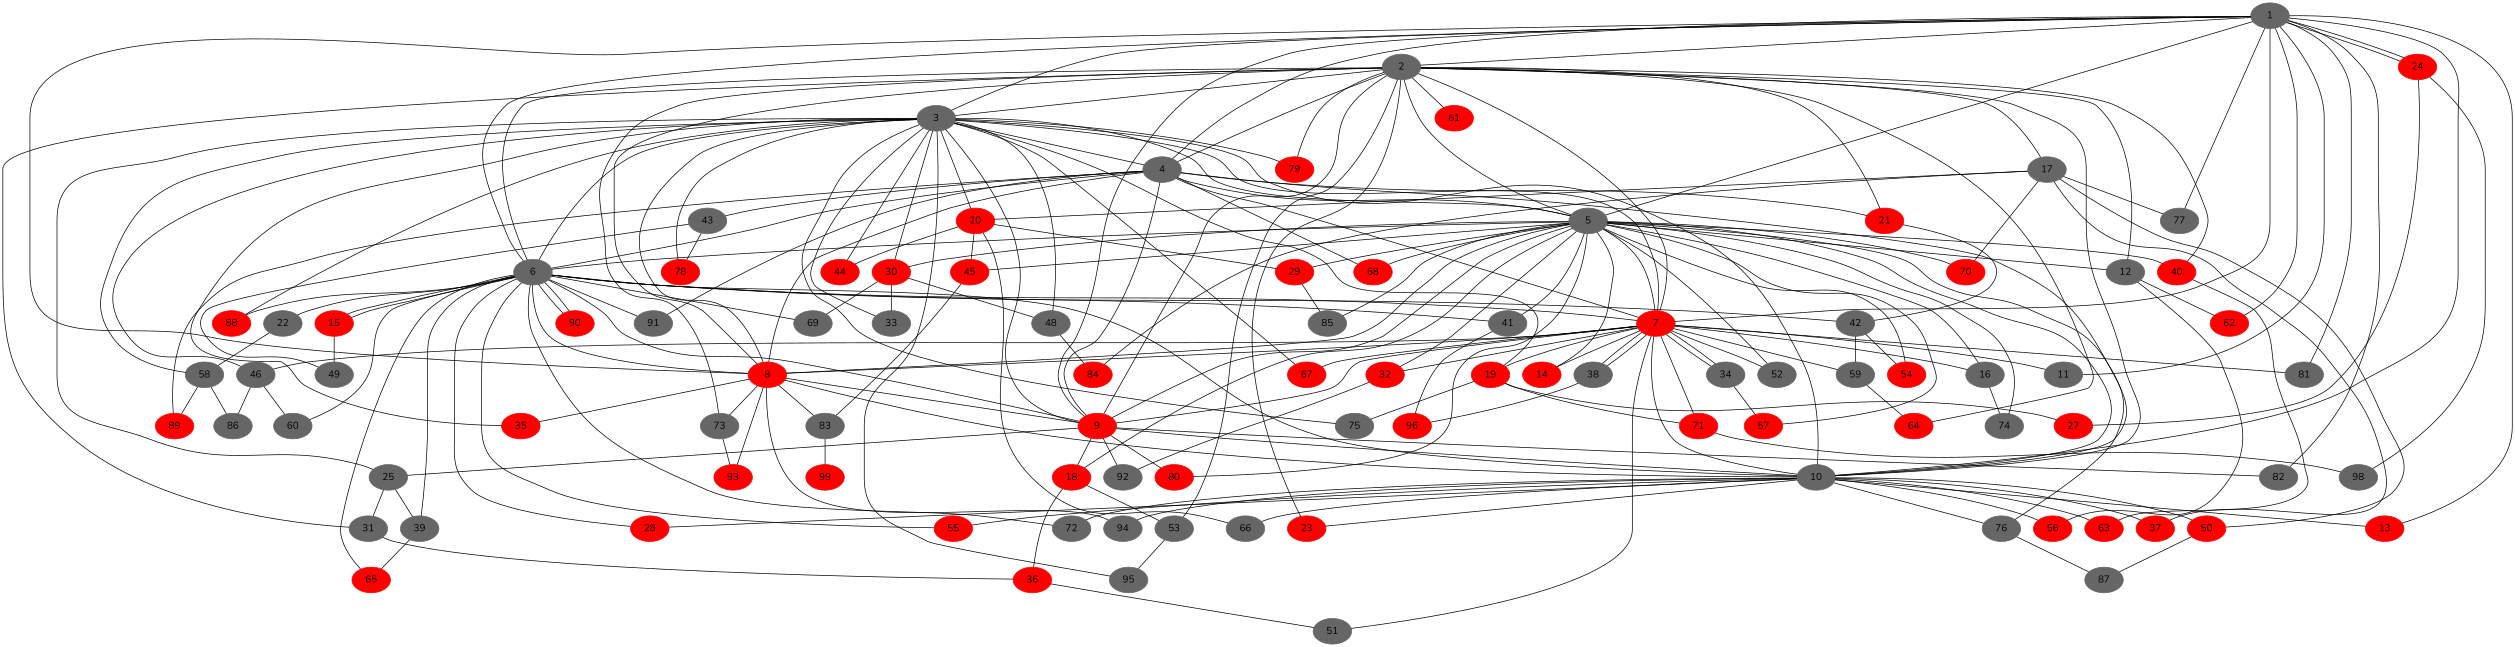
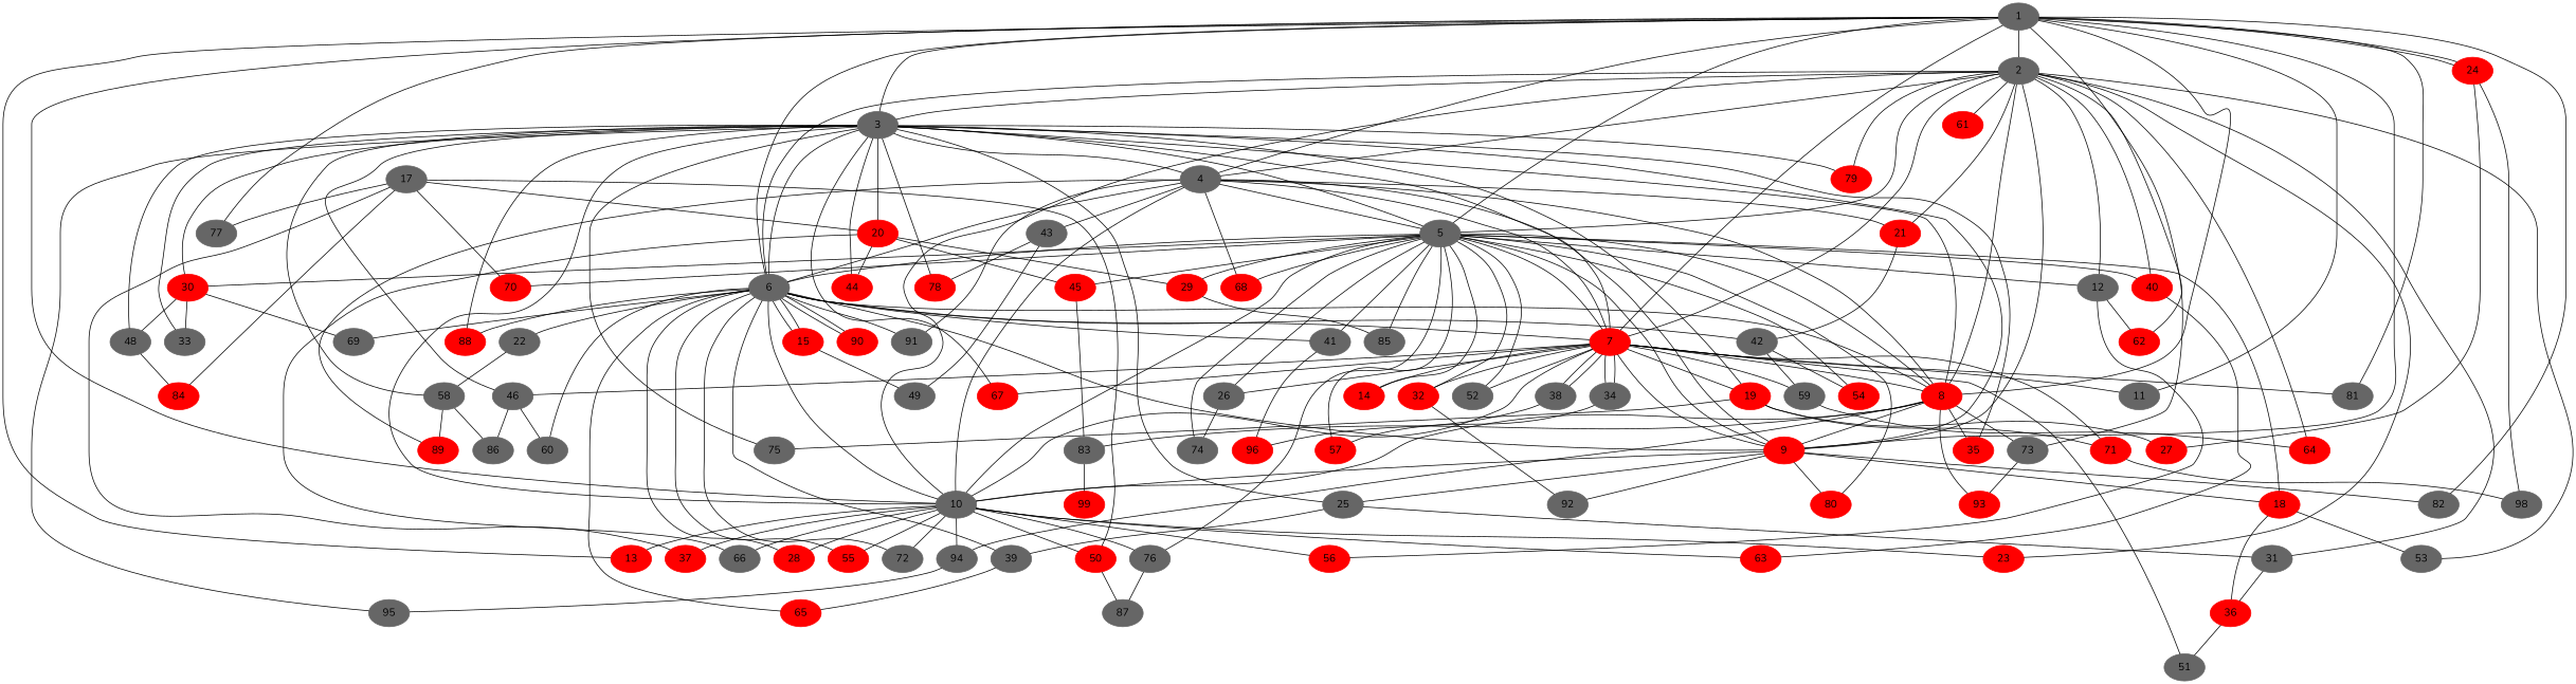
  graph {
    fontname=Nunito
    node [color=gray40 fontname=Nunito style=filled]
    edge [fontname=Nunito]
    1
    2
    3
    4
    5
    6
    7 [color=red]
    8 [color=red]
    9 [color=red]
    10
    11
    13 [color=red]
    24 [color=red]
    62 [color=red]
    77
    81
    82
    12
    17
    21 [color=red]
    23 [color=red]
    31
    40 [color=red]
    53
    61 [color=red]
    64 [color=red]
    73
    79 [color=red]
    19 [color=red]
    20 [color=red]
    25
    30 [color=red]
    33
    35 [color=red]
    44 [color=red]
    46
    48
    58
    67 [color=red]
    75
    78 [color=red]
    88 [color=red]
    95
    43
    68 [color=red]
    89 [color=red]
    91
    14 [color=red]
-   16
+   16 [label=26]
    18 [color=red]
    29 [color=red]
    32 [color=red]
    41
    45 [color=red]
    52
    54 [color=red]
    57 [color=red]
    70 [color=red]
    74
    76
    80 [color=red]
    85
    22
    15 [color=red]
    28 [color=red]
    39
    42
    55 [color=red]
    60
    65 [color=red]
    69
    72
    90 [color=red]
    34
    38
    51
    59
    71 [color=red]
    83
    93 [color=red]
    94
    92
    37 [color=red]
    50 [color=red]
    56 [color=red]
    63 [color=red]
    66
    27 [color=red]
    98
    84 [color=red]
    36 [color=red]
    86
    49
    96 [color=red]
    87
    99 [color=red]
    1 -- 2
    1 -- 3
    1 -- 4
    1 -- 5
    1 -- 6
    1 -- 7
    1 -- 8
    1 -- 9
    1 -- 10
    1 -- 11
    1 -- 13
    1 -- 24
    1 -- 24
    1 -- 62
    1 -- 77
    1 -- 81
    1 -- 82
    2 -- 3
    2 -- 4
    2 -- 5
    2 -- 6
    2 -- 7
    2 -- 8
    2 -- 9
    2 -- 10
    2 -- 12
-   2 -- 17
    2 -- 21
    2 -- 23
    2 -- 31
    2 -- 40
    2 -- 53
    2 -- 61
    2 -- 64
    2 -- 73
    2 -- 79
    3 -- 4
    3 -- 5
    3 -- 6
    3 -- 7
    3 -- 8
    3 -- 9
    3 -- 10
    3 -- 79
    3 -- 19
    3 -- 20
    3 -- 25
    3 -- 30
    3 -- 33
    3 -- 35
    3 -- 44
    3 -- 46
    3 -- 48
    3 -- 58
    3 -- 67
    3 -- 75
    3 -- 78
    3 -- 88
    3 -- 95
    4 -- 5
    4 -- 6
    4 -- 7
    4 -- 8
    4 -- 9
    4 -- 10
    4 -- 21
    4 -- 43
    4 -- 68
    4 -- 89
    4 -- 91
    5 -- 6
    5 -- 7
    5 -- 8
    5 -- 9
    5 -- 10
    5 -- 12
    5 -- 40
    5 -- 30
    5 -- 68
    5 -- 14
    5 -- 16
    5 -- 18
    5 -- 29
    5 -- 32
    5 -- 41
    5 -- 45
    5 -- 52
    5 -- 54
    5 -- 57
    5 -- 70
    5 -- 74
    5 -- 76
    5 -- 80
    5 -- 85
    6 -- 7
    6 -- 8
    6 -- 9
    6 -- 10
    6 -- 88
    6 -- 91
    6 -- 41
    6 -- 22
    6 -- 15
    6 -- 15
    6 -- 28
    6 -- 39
    6 -- 42
    6 -- 55
    6 -- 60
    6 -- 65
    6 -- 69
    6 -- 72
    6 -- 90
    6 -- 90
    7 -- 8
    7 -- 9
    7 -- 10
    7 -- 11
    7 -- 81
    7 -- 19
    7 -- 46
    7 -- 67
    7 -- 14
    7 -- 16
    7 -- 32
    7 -- 52
    7 -- 34
    7 -- 34
    7 -- 38
    7 -- 38
    7 -- 51
    7 -- 59
    7 -- 71
    8 -- 9
    8 -- 10
    8 -- 73
    8 -- 35
    8 -- 83
    8 -- 93
    8 -- 94
    9 -- 10
    9 -- 82
    9 -- 25
    9 -- 18
    9 -- 80
    9 -- 92
    10 -- 13
    10 -- 23
    10 -- 76
    10 -- 28
    10 -- 55
    10 -- 72
    10 -- 94
    10 -- 37
    10 -- 50
    10 -- 56
    10 -- 63
    10 -- 66
    24 -- 27
    24 -- 98
    12 -- 62
    12 -- 56
    17 -- 77
    17 -- 20
    17 -- 70
    17 -- 37
    17 -- 50
    17 -- 84
    21 -- 42
    31 -- 36
    40 -- 63
-   53 -- 95
+   94 -- 95
    73 -- 93
    19 -- 75
    19 -- 71
    19 -- 27
    20 -- 44
    20 -- 29
    20 -- 45
    20 -- 66
    25 -- 31
    25 -- 39
    30 -- 33
    30 -- 48
    30 -- 69
    46 -- 60
    46 -- 86
    48 -- 84
    58 -- 89
    58 -- 86
    43 -- 78
    43 -- 49
    16 -- 74
    18 -- 53
    18 -- 36
    29 -- 85
    32 -- 92
    41 -- 96
    45 -- 83
    76 -- 87
    22 -- 58
    15 -- 49
    39 -- 65
    42 -- 54
    42 -- 59
    34 -- 57
    38 -- 96
    59 -- 64
    71 -- 98
    83 -- 99
    50 -- 87
    36 -- 51
  }
